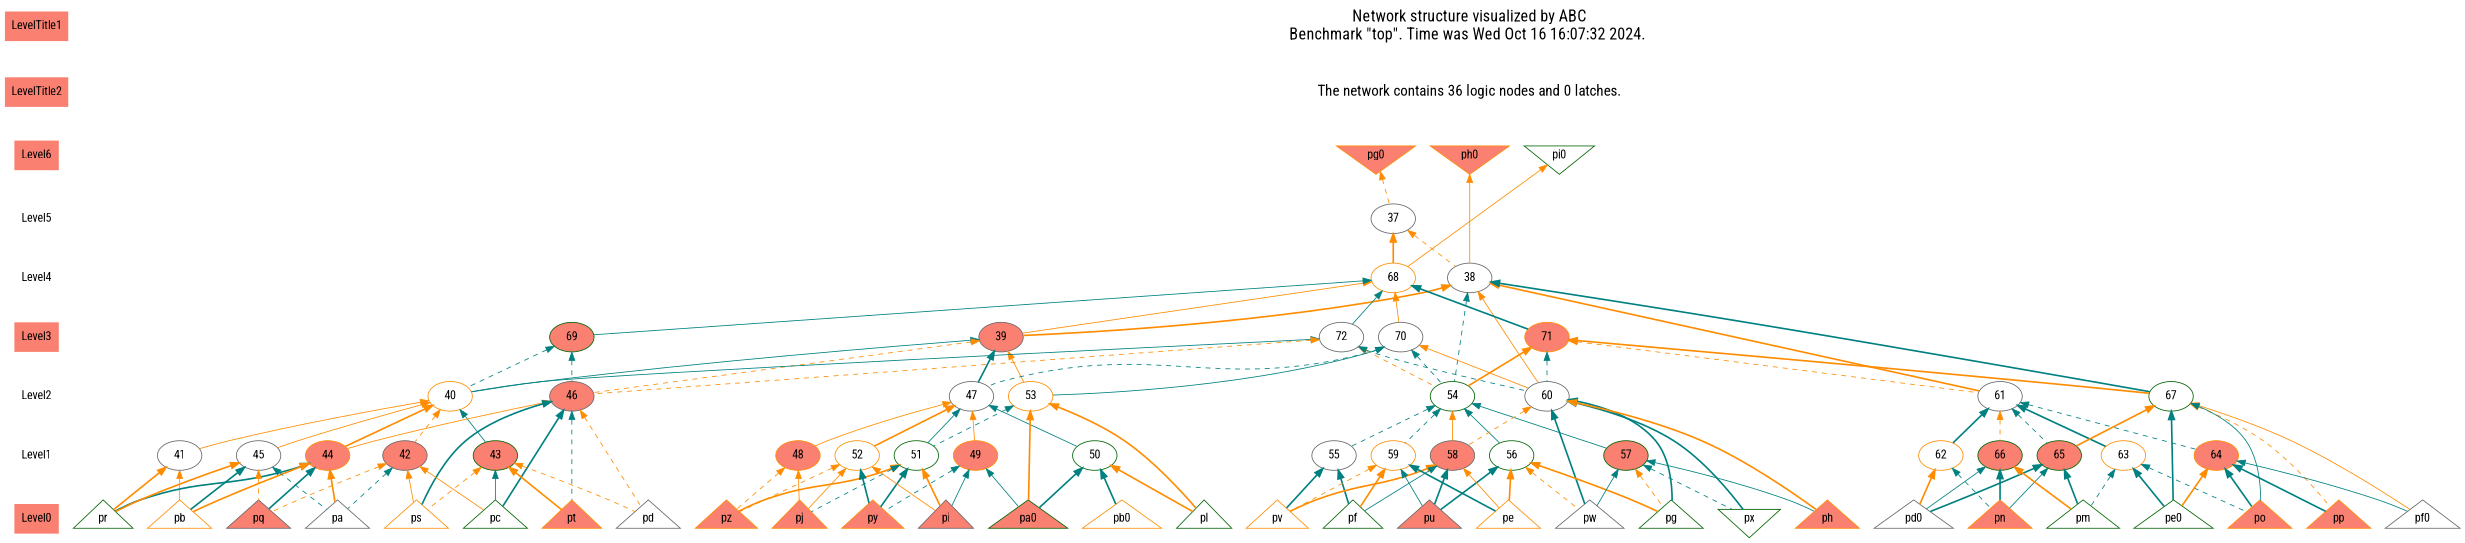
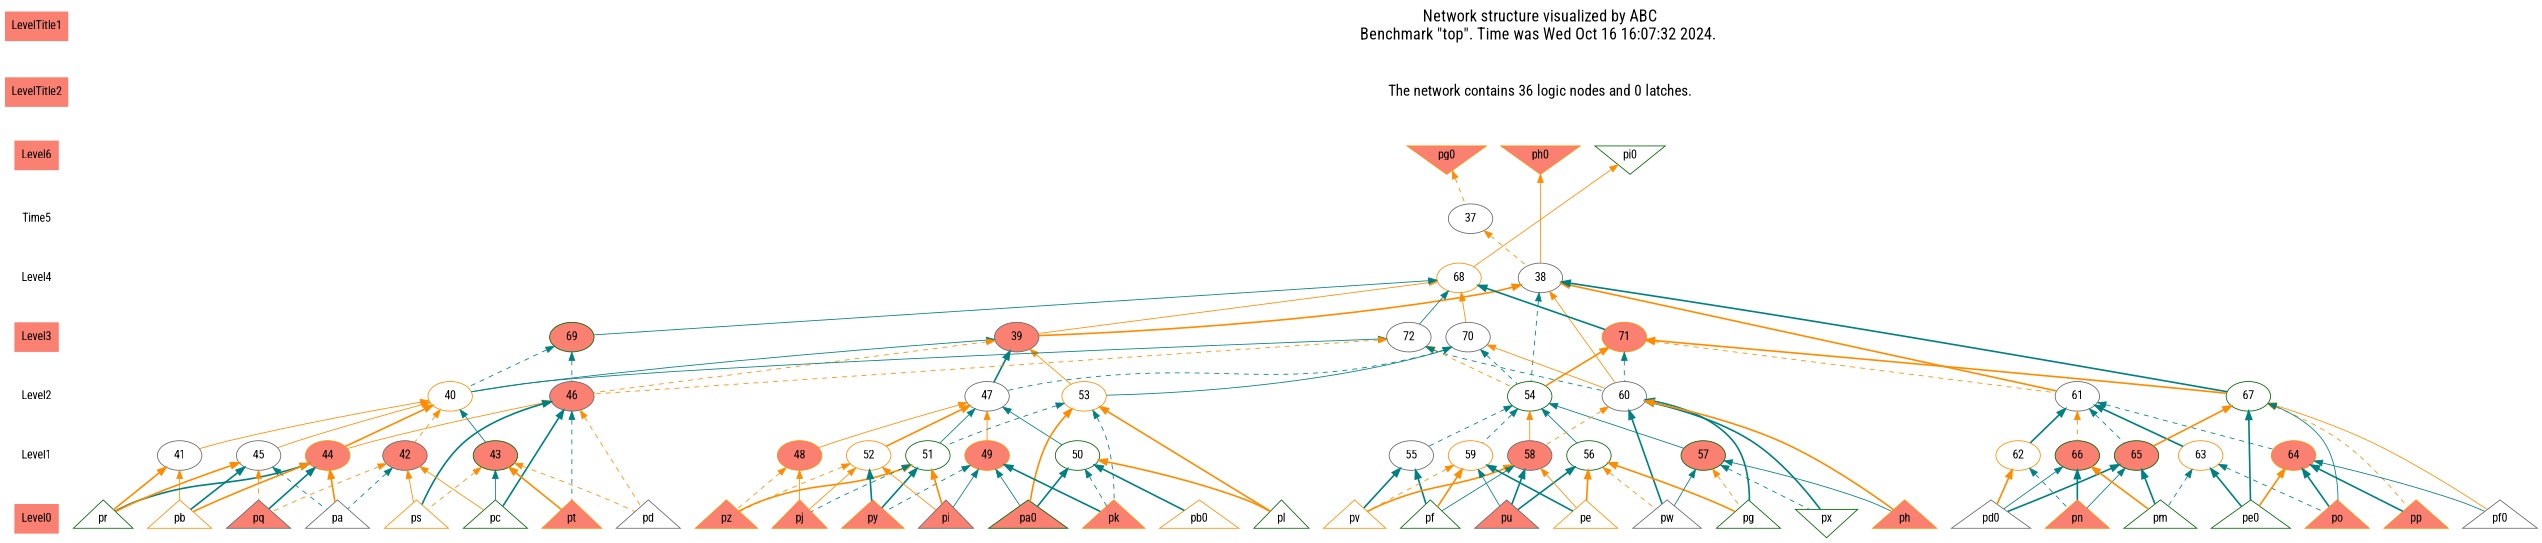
  digraph {
    fontname="Roboto Condensed"
    node [color=darkorange fillcolor=white fontname="Roboto Condensed" shape=ellipse style=filled]
    edge [dir=back fontname="Roboto Condensed" style=bold color=teal]
    LevelTitle1 [fillcolor=salmon shape=plaintext]
    LevelTitle2 [fillcolor=salmon shape=plaintext]
    Level6 [color=gray40 fillcolor=salmon shape=plaintext]
-   Level5 [color=gray40 shape=plaintext]
+   Level5 [color=gray40 shape=plaintext label=Time5]
    Level4 [shape=plaintext]
    Level3 [color=darkgreen fillcolor=salmon shape=plaintext]
    Level2 [color=darkgreen shape=plaintext]
    Level1 [shape=plaintext]
    Level0 [fillcolor=salmon shape=plaintext]
    n10 [color=darkgreen fontsize=20 label="Network structure visualized by ABC\nBenchmark \"top\". Time was Wed Oct 16 16:07:32 2024. " shape=plaintext]
    n11 [color=darkgreen fontsize=18 label="The network contains 36 logic nodes and 0 latches.\n" shape=plaintext]
    n12 [fillcolor=salmon label=pg0 shape=invtriangle]
    n13 [fillcolor=salmon label=ph0 shape=invtriangle]
    n14 [color=darkgreen label=pi0 shape=invtriangle]
    n15 [color=gray40 label="37\n"]
    n16 [color=gray40 label="38\n"]
    n17 [label="68\n"]
    n18 [color=gray40 fillcolor=salmon label="39\n"]
    n19 [color=darkgreen fillcolor=salmon label="69\n"]
    n20 [color=gray40 label="70\n"]
    n21 [fillcolor=salmon label="71\n"]
    n22 [color=gray40 label="72\n"]
    n23 [label="40\n"]
    n24 [color=gray40 fillcolor=salmon label="46\n"]
    n25 [color=gray40 label="47\n"]
    n26 [label="53\n"]
    n27 [color=darkgreen label="54\n"]
    n28 [color=gray40 label="60\n"]
    n29 [color=gray40 label="61\n"]
    n30 [color=darkgreen label="67\n"]
    n31 [color=gray40 label="41\n"]
    n32 [color=gray40 fillcolor=salmon label="42\n"]
    n33 [color=darkgreen fillcolor=salmon label="43\n"]
    n34 [fillcolor=salmon label="44\n"]
    n35 [color=gray40 label="45\n"]
    n36 [fillcolor=salmon label="48\n"]
    n37 [fillcolor=salmon label="49\n"]
    n38 [color=darkgreen label="50\n"]
    n39 [color=darkgreen label="51\n"]
    n40 [label="52\n"]
    n41 [color=gray40 label="55\n"]
    n42 [color=darkgreen label="56\n"]
    n43 [color=darkgreen fillcolor=salmon label="57\n"]
    n44 [color=gray40 fillcolor=salmon label="58\n"]
    n45 [label="59\n"]
    n46 [label="62\n"]
    n47 [label="63\n"]
    n48 [fillcolor=salmon label="64\n"]
    n49 [color=darkgreen fillcolor=salmon label="65\n"]
    n50 [color=darkgreen fillcolor=salmon label="66\n"]
    n51 [fillcolor=salmon label=pp shape=triangle]
    n52 [color=darkgreen fillcolor=salmon label=pa0 shape=triangle]
    n53 [color=gray40 fillcolor=salmon label=pq shape=triangle]
    n54 [label=pb0 shape=triangle]
    n55 [color=darkgreen label=pr shape=triangle]
    n56 [label=ps shape=triangle]
    n57 [color=gray40 label=pd0 shape=triangle]
    n58 [fillcolor=salmon label=pt shape=triangle]
    n59 [color=darkgreen label=pe0 shape=triangle]
    n60 [color=gray40 fillcolor=salmon label=pu shape=triangle]
    n61 [color=gray40 label=pf0 shape=triangle]
    n62 [label=pv shape=triangle]
    n63 [color=gray40 label=pw shape=triangle]
    n64 [color=darkgreen label=px shape=invtriangle]
    n65 [fillcolor=salmon label=py shape=triangle]
    n66 [fillcolor=salmon label=pz shape=triangle]
    n67 [color=gray40 label=pa shape=triangle]
    n68 [label=pb shape=triangle]
    n69 [color=darkgreen label=pc shape=triangle]
    n70 [color=gray40 label=pd shape=triangle]
    n71 [label=pe shape=triangle]
    n72 [color=darkgreen label=pf shape=triangle]
    n73 [color=darkgreen label=pg shape=triangle]
    n74 [fillcolor=salmon label=ph shape=triangle]
    n75 [color=gray40 fillcolor=salmon label=pi shape=triangle]
    n76 [fillcolor=salmon label=pj shape=triangle]
+   n77 [fillcolor=salmon label=pk shape=triangle]
    n78 [color=darkgreen label=pl shape=triangle]
    n79 [color=darkgreen label=pm shape=triangle]
    n80 [fillcolor=salmon label=pn shape=triangle]
    n81 [fillcolor=salmon label=po shape=triangle]
    subgraph sub_1 {
      LevelTitle1
      LevelTitle2
      Level6
      Level5
      Level4
      Level3
      Level2
      Level1
      Level0
    }
    subgraph sub_2 {
      rank=same
      LevelTitle1
      n10
    }
    subgraph sub_3 {
      rank=same
      LevelTitle2
      n11
    }
    subgraph sub_4 {
      rank=same
      Level6
      n12
      n13
      n14
    }
    subgraph sub_5 {
      rank=same
      Level5
      n15
    }
    subgraph sub_6 {
      rank=same
      Level4
      n16
      n17
    }
    subgraph sub_7 {
      rank=same
      Level3
      n18
      n19
      n20
      n21
      n22
    }
    subgraph sub_8 {
      rank=same
      Level2
      n23
      n24
      n25
      n26
      n27
      n28
      n29
      n30
    }
    subgraph sub_9 {
      rank=same
      Level1
      n31
      n32
      n33
      n34
      n35
      n36
      n37
      n38
      n39
      n40
      n41
      n42
      n43
      n44
      n45
      n46
      n47
      n48
      n49
      n50
    }
    subgraph sub_10 {
      rank=same
      Level0
      n51
      n52
      n53
      n54
      n55
      n56
      n57
      n58
      n59
      n60
      n61
      n62
      n63
      n64
      n65
      n66
      n67
      n68
      n69
      n70
      n71
      n72
      n73
      n74
      n75
      n76
+     n77
      n78
      n79
      n80
      n81
    }
    LevelTitle1 -> LevelTitle2 [style=invis color=""]
    LevelTitle2 -> Level6 [style=invis color=""]
    Level6 -> Level5 [style=invis color=""]
    Level5 -> Level4 [style=invis color=""]
    Level4 -> Level3 [style=invis color=""]
    Level3 -> Level2 [style=invis color=""]
    Level2 -> Level1 [style=invis color=""]
    Level1 -> Level0 [style=invis color=""]
    n10 -> n11 [style=invis color=""]
    n11 -> n12 [style=invis color=""]
    n11 -> n13 [style=invis color=""]
    n11 -> n14 [style=invis color=""]
    n12 -> n13 [style=invis color=""]
    n12 -> n15 [color=darkorange style=dashed]
    n13 -> n14 [style=invis color=""]
    n13 -> n16 [color=darkorange style=solid]
    n14 -> n17 [color=darkorange style=solid]
    n15 -> n16 [color=darkorange style=dashed]
-   n15 -> n17 [color=darkorange]
    n16 -> n18 [color=darkorange]
    n16 -> n27 [style=dashed]
    n16 -> n28 [color=darkorange style=solid]
    n16 -> n29 [color=darkorange]
    n16 -> n30
    n17 -> n18 [color=darkorange style=solid]
    n17 -> n19 [style=solid]
    n17 -> n20 [color=darkorange style=solid]
    n17 -> n21
    n17 -> n22 [style=solid]
    n18 -> n23 [style=solid]
    n18 -> n24 [color=darkorange style=dashed]
    n18 -> n25
    n18 -> n26 [color=darkorange style=solid]
    n19 -> n23 [style=dashed]
    n19 -> n24 [style=dashed]
    n20 -> n25 [style=dashed]
    n20 -> n26 [style=solid]
    n20 -> n27 [style=dashed]
    n20 -> n28 [color=darkorange style=solid]
    n21 -> n27 [color=darkorange]
    n21 -> n28 [style=dashed]
    n21 -> n29 [color=darkorange style=dashed]
    n21 -> n30 [color=darkorange]
    n22 -> n23 [style=solid]
    n22 -> n24 [color=darkorange style=dashed]
    n22 -> n27 [color=darkorange style=dashed]
    n22 -> n28 [style=dashed]
    n23 -> n31 [color=darkorange style=solid]
    n23 -> n32 [color=darkorange style=dashed]
    n23 -> n33 [style=solid]
    n23 -> n34 [color=darkorange]
    n23 -> n35 [color=darkorange style=solid]
    n24 -> n34 [color=darkorange style=solid]
    n24 -> n56
    n24 -> n58 [style=dashed]
    n24 -> n69
    n24 -> n70 [color=darkorange style=dashed]
    n25 -> n36 [color=darkorange style=solid]
    n25 -> n37 [color=darkorange style=solid]
    n25 -> n38 [style=solid]
    n25 -> n39 [style=solid]
    n25 -> n40 [color=darkorange]
    n26 -> n39 [style=dashed]
    n26 -> n52 [color=darkorange]
+   n26 -> n77 [style=dashed]
    n26 -> n78 [color=darkorange]
    n27 -> n41 [style=dashed]
    n27 -> n42 [style=solid]
    n27 -> n43 [style=solid]
    n27 -> n44 [color=darkorange style=solid]
    n27 -> n45 [style=dashed]
    n28 -> n44 [color=darkorange style=dashed]
    n28 -> n63
    n28 -> n64
    n28 -> n73
    n28 -> n74 [color=darkorange]
    n29 -> n46
    n29 -> n47
    n29 -> n48 [style=dashed]
    n29 -> n49 [style=dashed]
    n29 -> n50 [color=darkorange style=dashed]
    n30 -> n49 [color=darkorange]
    n30 -> n51 [color=darkorange style=dashed]
    n30 -> n59
    n30 -> n61 [color=darkorange style=solid]
    n30 -> n81 [style=solid]
    n31 -> n55 [color=darkorange]
    n31 -> n68 [color=darkorange style=solid]
    n32 -> n53 [color=darkorange style=dashed]
    n32 -> n56 [color=darkorange style=solid]
    n32 -> n67 [style=dashed]
    n32 -> n69 [color=darkorange style=solid]
    n33 -> n56 [color=darkorange style=dashed]
    n33 -> n58 [color=darkorange]
    n33 -> n69 [style=solid]
    n33 -> n70 [color=darkorange style=dashed]
    n34 -> n53
    n34 -> n55
    n34 -> n67 [color=darkorange]
    n34 -> n68 [color=darkorange]
    n35 -> n53 [color=darkorange style=dashed]
    n35 -> n55 [color=darkorange]
    n35 -> n67 [style=dashed]
    n35 -> n68
    n36 -> n66 [color=darkorange style=dashed]
    n36 -> n76 [color=darkorange style=solid]
    n37 -> n52 [style=solid]
    n37 -> n65 [style=dashed]
    n37 -> n75 [style=solid]
+   n37 -> n77
    n38 -> n52
    n38 -> n54
+   n38 -> n77 [style=dashed]
    n38 -> n78 [color=darkorange]
    n39 -> n65
    n39 -> n66 [color=darkorange]
    n39 -> n75 [color=darkorange]
    n39 -> n76 [style=dashed]
    n40 -> n65
    n40 -> n66 [color=darkorange style=dashed]
    n40 -> n75 [color=darkorange style=solid]
    n40 -> n76 [color=darkorange style=solid]
    n41 -> n62
    n41 -> n72
    n42 -> n60
    n42 -> n63 [color=darkorange style=dashed]
    n42 -> n71 [color=darkorange]
    n42 -> n73 [color=darkorange]
    n43 -> n63 [style=solid]
    n43 -> n64 [style=dashed]
    n43 -> n73 [color=darkorange style=dashed]
    n43 -> n74 [style=solid]
    n44 -> n60
    n44 -> n62 [color=darkorange]
    n44 -> n71 [color=darkorange style=solid]
    n44 -> n72 [style=solid]
    n45 -> n60 [style=solid]
    n45 -> n62 [color=darkorange style=dashed]
    n45 -> n71
    n45 -> n72 [color=darkorange]
    n46 -> n57 [color=darkorange]
    n46 -> n80 [style=dashed]
    n47 -> n59
    n47 -> n79 [style=dashed]
    n47 -> n81 [style=dashed]
    n48 -> n51
    n48 -> n59 [color=darkorange]
    n48 -> n61 [style=solid]
    n48 -> n81
    n49 -> n57
    n49 -> n79
    n49 -> n80 [style=solid]
    n50 -> n57 [style=solid]
    n50 -> n79 [color=darkorange]
    n50 -> n80
  }
